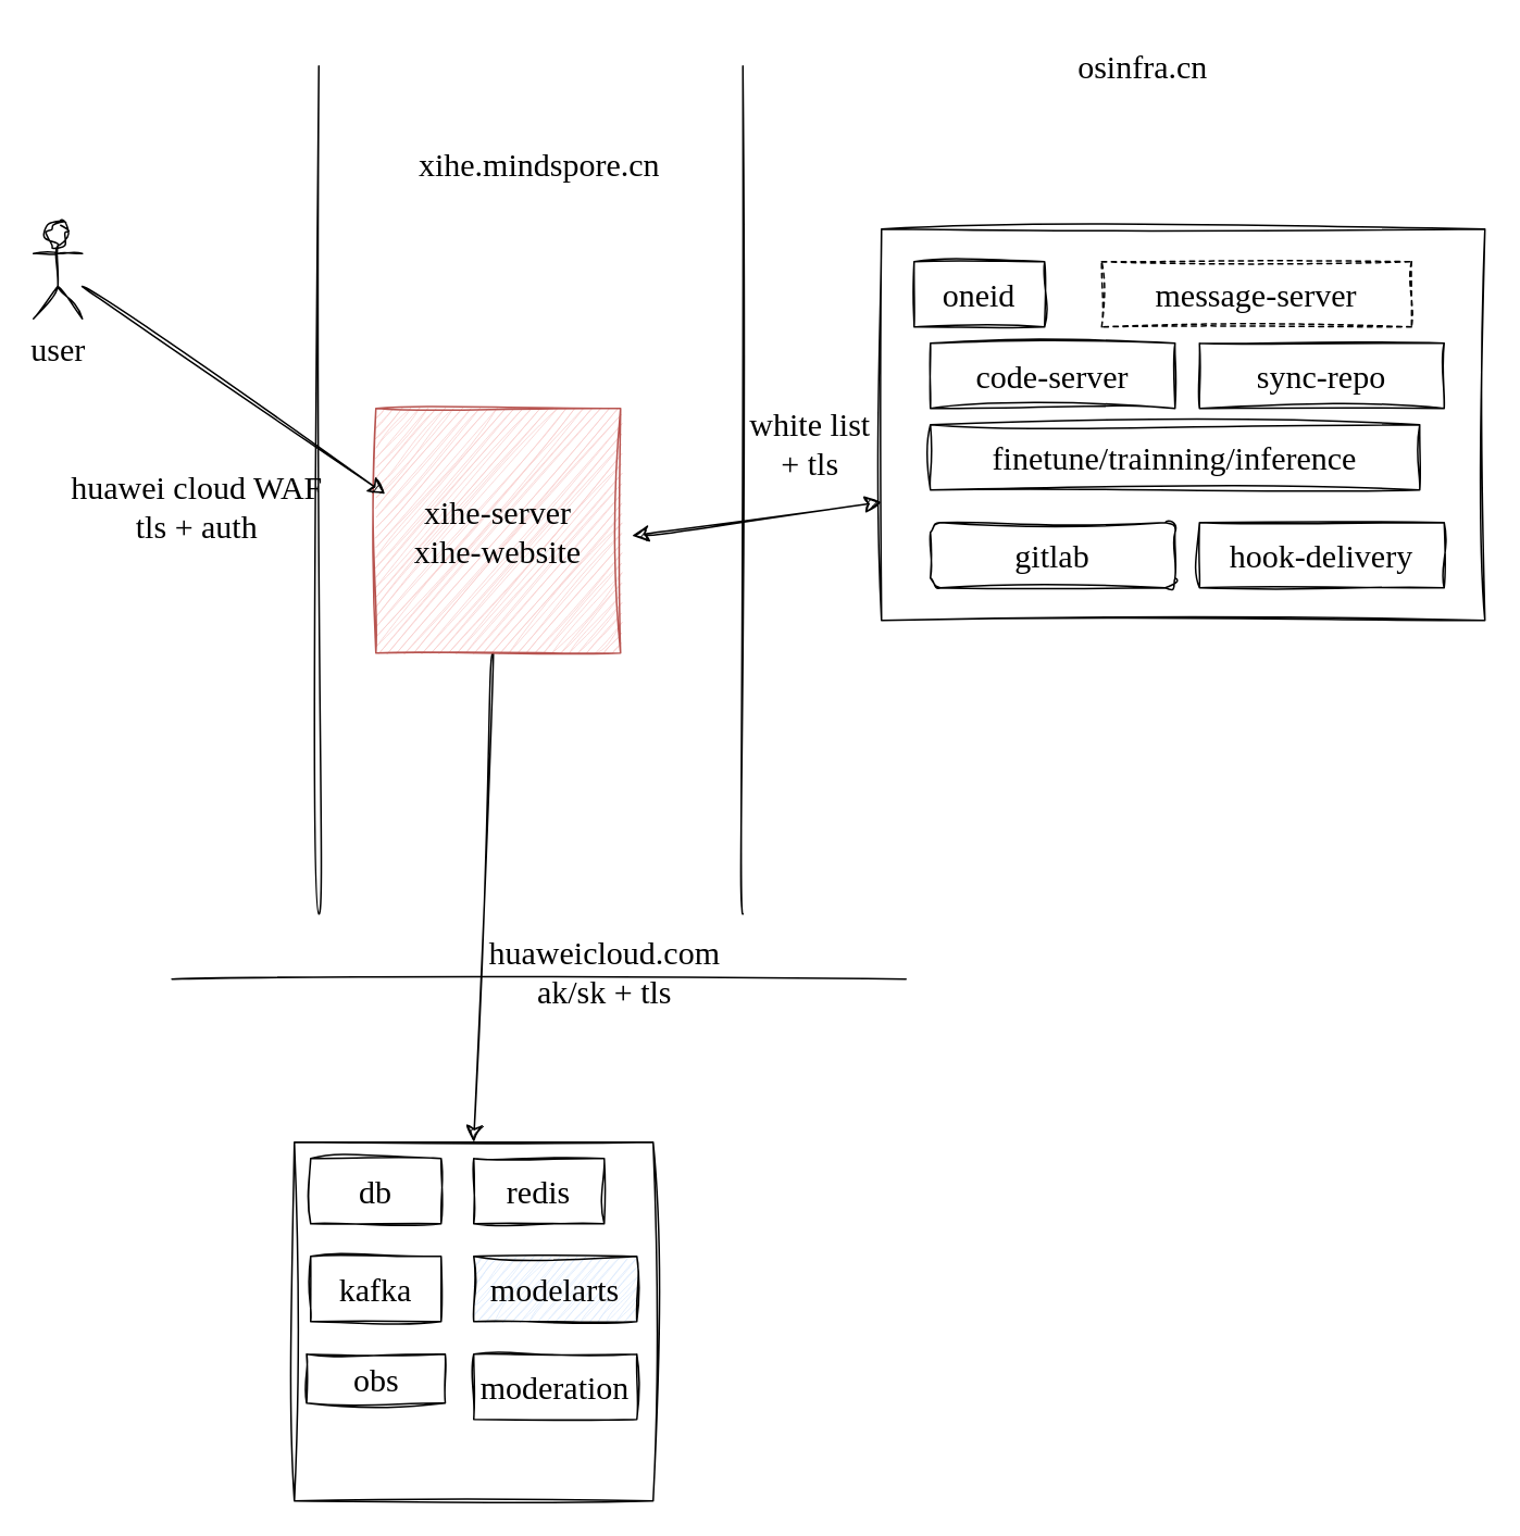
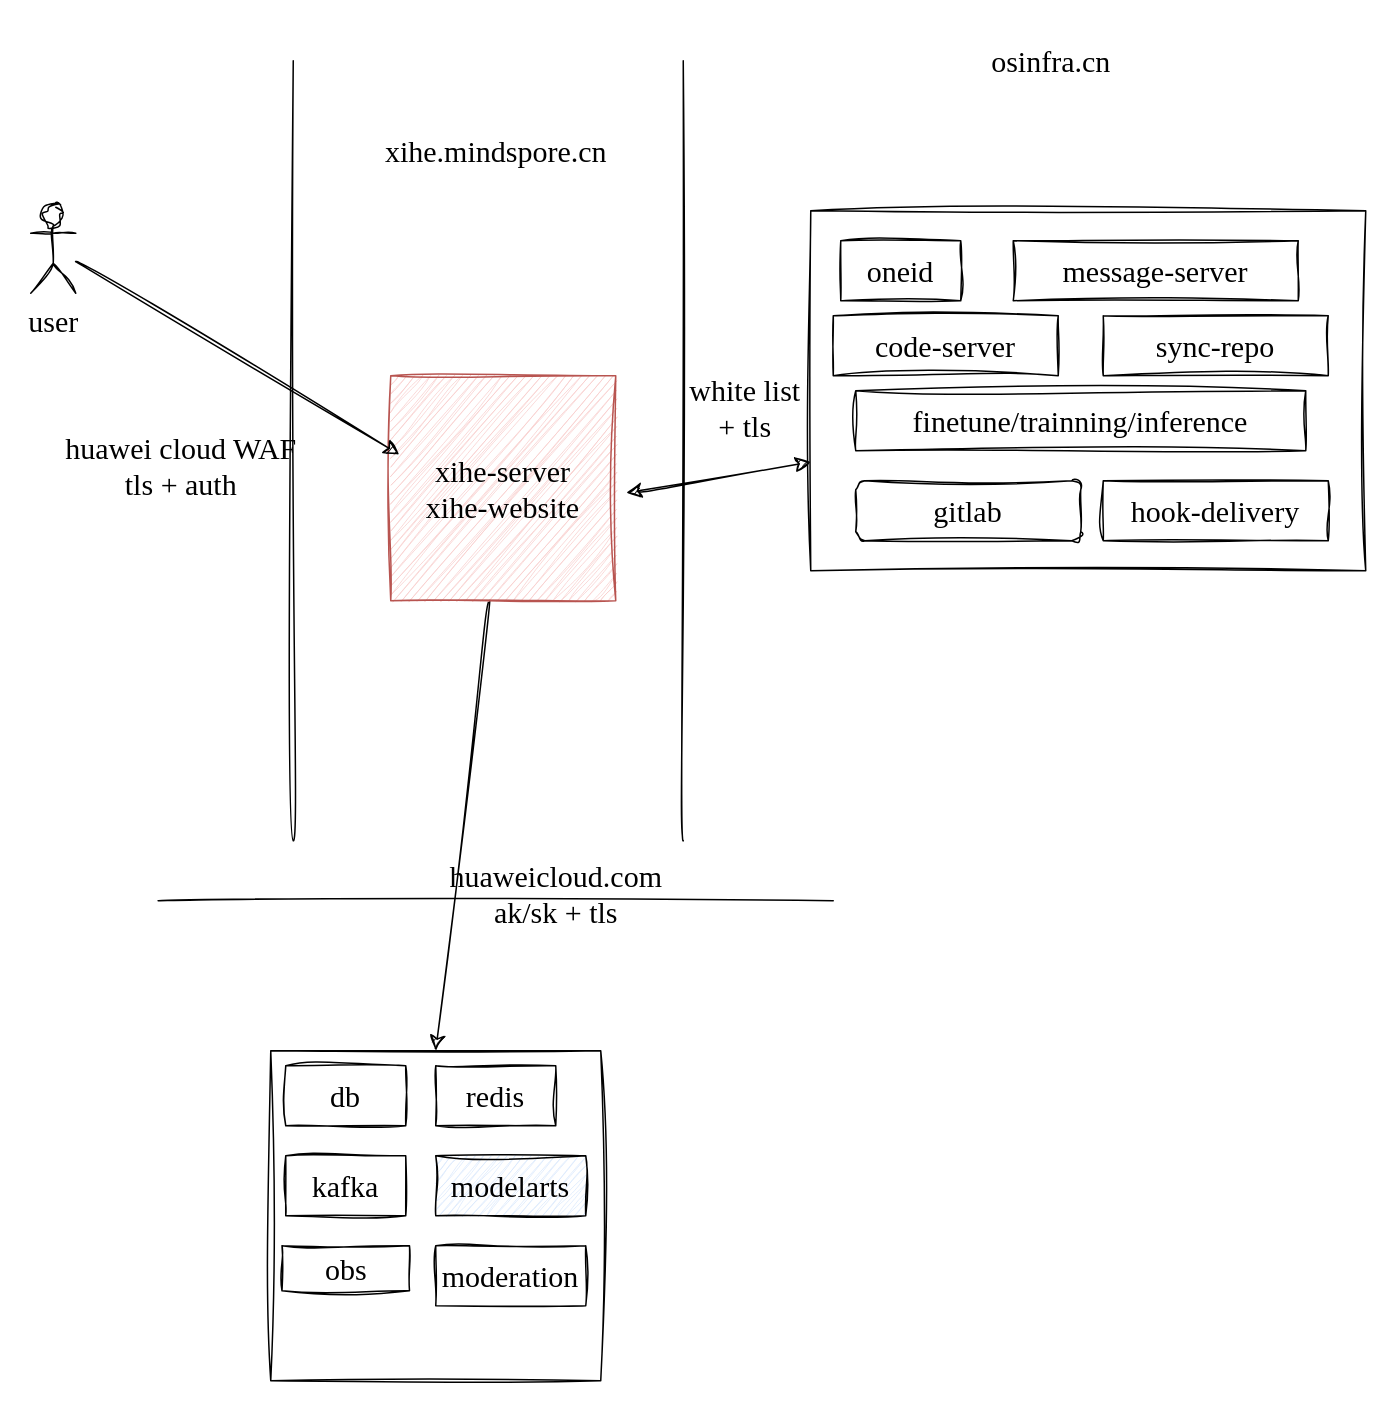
  <mxCell id="0" />
  <mxCell id="1" parent="0" />
  <mxCell id="2" value="" style="rounded=0;whiteSpace=wrap;html=1;sketch=1;hachureGap=4;jiggle=2;curveFitting=1;fontFamily=Architects Daughter;fontSource=https%3A%2F%2Ffonts.googleapis.com%2Fcss%3Ffamily%3DArchitects%2BDaughter;fontSize=20;" parent="1" vertex="1"><mxGeometry x="540" y="140" width="370" height="240" as="geometry" /></mxCell>
  <mxCell id="3" style="edgeStyle=none;curved=1;rounded=0;sketch=1;hachureGap=4;jiggle=2;curveFitting=1;orthogonalLoop=1;jettySize=auto;html=1;entryX=0;entryY=0.5;entryDx=0;entryDy=0;fontFamily=Architects Daughter;fontSource=https%3A%2F%2Ffonts.googleapis.com%2Fcss%3Ffamily%3DArchitects%2BDaughter;fontSize=16;startSize=8;endSize=8;startArrow=classic;startFill=1;exitX=1.047;exitY=0.52;exitDx=0;exitDy=0;exitPerimeter=0;" parent="1" source="5" edge="1"><mxGeometry relative="1" as="geometry"><mxPoint x="540" y="307.5" as="targetPoint" /><mxPoint x="435" y="323.542" as="sourcePoint" /></mxGeometry></mxCell>
  <mxCell id="4" style="edgeStyle=none;curved=1;rounded=0;sketch=1;hachureGap=4;jiggle=2;curveFitting=1;orthogonalLoop=1;jettySize=auto;html=1;entryX=0.5;entryY=0;entryDx=0;entryDy=0;fontFamily=Architects Daughter;fontSource=https%3A%2F%2Ffonts.googleapis.com%2Fcss%3Ffamily%3DArchitects%2BDaughter;fontSize=16;startSize=8;endSize=8;" edge="1" parent="1" source="5" target="17"><mxGeometry relative="1" as="geometry" /></mxCell>
- <mxCell id="5" value="xihe-server&lt;br&gt;xihe-website" style="whiteSpace=wrap;html=1;aspect=fixed;sketch=1;hachureGap=4;jiggle=2;curveFitting=1;fontFamily=Architects Daughter;fontSource=https%3A%2F%2Ffonts.googleapis.com%2Fcss%3Ffamily%3DArchitects%2BDaughter;fontSize=20;fillColor=#f8cecc;strokeColor=#b85450;" parent="1" vertex="1"><mxGeometry x="230" y="250" width="150" height="150" as="geometry" /></mxCell>
+ <mxCell id="5" value="xihe-server&lt;br&gt;xihe-website" style="whiteSpace=wrap;html=1;aspect=fixed;sketch=1;hachureGap=4;jiggle=2;curveFitting=1;fontFamily=Architects Daughter;fontSource=https%3A%2F%2Ffonts.googleapis.com%2Fcss%3Ffamily%3DArchitects%2BDaughter;fontSize=20;fillColor=#f8cecc;strokeColor=#b85450;" parent="1" vertex="1"><mxGeometry x="260" y="250" width="150" height="150" as="geometry" /></mxCell>
  <mxCell id="6" value="" style="endArrow=none;html=1;rounded=0;sketch=1;hachureGap=4;jiggle=2;curveFitting=1;fontFamily=Architects Daughter;fontSource=https%3A%2F%2Ffonts.googleapis.com%2Fcss%3Ffamily%3DArchitects%2BDaughter;fontSize=16;startSize=8;endSize=8;curved=1;" parent="1" edge="1"><mxGeometry width="50" height="50" relative="1" as="geometry"><mxPoint x="195" y="560" as="sourcePoint" /><mxPoint x="195" y="40" as="targetPoint" /></mxGeometry></mxCell>
  <mxCell id="7" value="huawei cloud WAF&lt;br&gt;tls + auth" style="text;html=1;align=center;verticalAlign=middle;resizable=0;points=[];autosize=1;strokeColor=none;fillColor=none;fontSize=20;fontFamily=Architects Daughter;" parent="1" vertex="1"><mxGeometry x="25" y="280" width="190" height="60" as="geometry" /></mxCell>
  <mxCell id="8" value="user" style="shape=umlActor;verticalLabelPosition=bottom;verticalAlign=top;html=1;outlineConnect=0;sketch=1;hachureGap=4;jiggle=2;curveFitting=1;fontFamily=Architects Daughter;fontSource=https%3A%2F%2Ffonts.googleapis.com%2Fcss%3Ffamily%3DArchitects%2BDaughter;fontSize=20;" parent="1" vertex="1"><mxGeometry x="20" y="135" width="30" height="60" as="geometry" /></mxCell>
  <mxCell id="9" value="" style="endArrow=none;html=1;rounded=0;sketch=1;hachureGap=4;jiggle=2;curveFitting=1;fontFamily=Architects Daughter;fontSource=https%3A%2F%2Ffonts.googleapis.com%2Fcss%3Ffamily%3DArchitects%2BDaughter;fontSize=16;startSize=8;endSize=8;curved=1;" parent="1" edge="1"><mxGeometry width="50" height="50" relative="1" as="geometry"><mxPoint x="455" y="560" as="sourcePoint" /><mxPoint x="455" y="40" as="targetPoint" /></mxGeometry></mxCell>
  <mxCell id="10" value="white list&lt;br&gt;+ tls" style="edgeLabel;html=1;align=center;verticalAlign=middle;resizable=0;points=[];fontSize=20;fontFamily=Architects Daughter;" parent="9" vertex="1" connectable="0"><mxGeometry x="-0.065" y="1" relative="1" as="geometry"><mxPoint x="41" y="-47" as="offset" /></mxGeometry></mxCell>
  <mxCell id="11" value="xihe.mindspore.cn" style="text;html=1;align=center;verticalAlign=middle;resizable=0;points=[];autosize=1;strokeColor=none;fillColor=none;fontSize=20;fontFamily=Architects Daughter;" parent="1" vertex="1"><mxGeometry x="240" y="80" width="180" height="40" as="geometry" /></mxCell>
  <mxCell id="12" value="osinfra.cn" style="text;html=1;align=center;verticalAlign=middle;resizable=0;points=[];autosize=1;strokeColor=none;fillColor=none;fontSize=20;fontFamily=Architects Daughter;" parent="1" vertex="1"><mxGeometry x="640" y="20" width="120" height="40" as="geometry" /></mxCell>
  <mxCell id="13" style="edgeStyle=none;curved=1;rounded=0;sketch=1;hachureGap=4;jiggle=2;curveFitting=1;orthogonalLoop=1;jettySize=auto;html=1;entryX=0.038;entryY=0.35;entryDx=0;entryDy=0;entryPerimeter=0;fontFamily=Architects Daughter;fontSource=https%3A%2F%2Ffonts.googleapis.com%2Fcss%3Ffamily%3DArchitects%2BDaughter;fontSize=16;startSize=8;endSize=8;" parent="1" source="8" target="5" edge="1"><mxGeometry relative="1" as="geometry" /></mxCell>
  <mxCell id="14" value="oneid" style="rounded=0;whiteSpace=wrap;html=1;sketch=1;hachureGap=4;jiggle=2;curveFitting=1;fontFamily=Architects Daughter;fontSource=https%3A%2F%2Ffonts.googleapis.com%2Fcss%3Ffamily%3DArchitects%2BDaughter;fontSize=20;" parent="1" vertex="1"><mxGeometry x="560" y="160" width="80" height="40" as="geometry" /></mxCell>
  <mxCell id="15" value="finetune/trainning/inference" style="rounded=0;whiteSpace=wrap;html=1;sketch=1;hachureGap=4;jiggle=2;curveFitting=1;fontFamily=Architects Daughter;fontSource=https%3A%2F%2Ffonts.googleapis.com%2Fcss%3Ffamily%3DArchitects%2BDaughter;fontSize=20;" parent="1" vertex="1"><mxGeometry x="570" y="260" width="300" height="40" as="geometry" /></mxCell>
  <mxCell id="16" value="" style="endArrow=none;html=1;rounded=0;sketch=1;hachureGap=4;jiggle=2;curveFitting=1;fontFamily=Architects Daughter;fontSource=https%3A%2F%2Ffonts.googleapis.com%2Fcss%3Ffamily%3DArchitects%2BDaughter;fontSize=16;startSize=8;endSize=8;curved=1;" parent="1" edge="1"><mxGeometry width="50" height="50" relative="1" as="geometry"><mxPoint x="105" y="600" as="sourcePoint" /><mxPoint x="555" y="600" as="targetPoint" /></mxGeometry></mxCell>
  <mxCell id="17" value="" style="whiteSpace=wrap;html=1;aspect=fixed;sketch=1;hachureGap=4;jiggle=2;curveFitting=1;fontFamily=Architects Daughter;fontSource=https%3A%2F%2Ffonts.googleapis.com%2Fcss%3Ffamily%3DArchitects%2BDaughter;fontSize=20;" parent="1" vertex="1"><mxGeometry x="180" y="700" width="220" height="220" as="geometry" /></mxCell>
  <mxCell id="18" value="db" style="rounded=0;whiteSpace=wrap;html=1;sketch=1;hachureGap=4;jiggle=2;curveFitting=1;fontFamily=Architects Daughter;fontSource=https%3A%2F%2Ffonts.googleapis.com%2Fcss%3Ffamily%3DArchitects%2BDaughter;fontSize=20;" parent="1" vertex="1"><mxGeometry x="190" y="710" width="80" height="40" as="geometry" /></mxCell>
  <mxCell id="19" value="redis" style="rounded=0;whiteSpace=wrap;html=1;sketch=1;hachureGap=4;jiggle=2;curveFitting=1;fontFamily=Architects Daughter;fontSource=https%3A%2F%2Ffonts.googleapis.com%2Fcss%3Ffamily%3DArchitects%2BDaughter;fontSize=20;" parent="1" vertex="1"><mxGeometry x="290" y="710" width="80" height="40" as="geometry" /></mxCell>
  <mxCell id="20" value="kafka" style="rounded=0;whiteSpace=wrap;html=1;sketch=1;hachureGap=4;jiggle=2;curveFitting=1;fontFamily=Architects Daughter;fontSource=https%3A%2F%2Ffonts.googleapis.com%2Fcss%3Ffamily%3DArchitects%2BDaughter;fontSize=20;" parent="1" vertex="1"><mxGeometry x="190" y="770" width="80" height="40" as="geometry" /></mxCell>
  <mxCell id="21" value="obs" style="rounded=0;whiteSpace=wrap;html=1;sketch=1;hachureGap=4;jiggle=2;curveFitting=1;fontFamily=Architects Daughter;fontSource=https%3A%2F%2Ffonts.googleapis.com%2Fcss%3Ffamily%3DArchitects%2BDaughter;fontSize=20;" parent="1" vertex="1"><mxGeometry x="187.5" y="830" width="85" height="30" as="geometry" /></mxCell>
  <mxCell id="22" value="huaweicloud.com&lt;br&gt;ak/sk + tls" style="text;html=1;align=center;verticalAlign=middle;resizable=0;points=[];autosize=1;strokeColor=none;fillColor=none;fontSize=20;fontFamily=Architects Daughter;" parent="1" vertex="1"><mxGeometry x="285" y="565" width="170" height="60" as="geometry" /></mxCell>
- <mxCell id="23" value="code-server" style="rounded=0;whiteSpace=wrap;html=1;sketch=1;hachureGap=4;jiggle=2;curveFitting=1;fontFamily=Architects Daughter;fontSource=https%3A%2F%2Ffonts.googleapis.com%2Fcss%3Ffamily%3DArchitects%2BDaughter;fontSize=20;" parent="1" vertex="1"><mxGeometry x="570" y="210" width="150" height="40" as="geometry" /></mxCell>
+ <mxCell id="23" value="code-server" style="rounded=0;whiteSpace=wrap;html=1;sketch=1;hachureGap=4;jiggle=2;curveFitting=1;fontFamily=Architects Daughter;fontSource=https%3A%2F%2Ffonts.googleapis.com%2Fcss%3Ffamily%3DArchitects%2BDaughter;fontSize=20;" parent="1" vertex="1"><mxGeometry x="555" y="210" width="150" height="40" as="geometry" /></mxCell>
  <mxCell id="24" value="gitlab" style="whiteSpace=wrap;html=1;sketch=1;hachureGap=4;jiggle=2;curveFitting=1;fontFamily=Architects Daughter;fontSource=https%3A%2F%2Ffonts.googleapis.com%2Fcss%3Ffamily%3DArchitects%2BDaughter;fontSize=20;rounded=1;" parent="1" vertex="1"><mxGeometry x="570" y="320" width="150" height="40" as="geometry" /></mxCell>
- <mxCell id="25" value="message-server" style="rounded=0;whiteSpace=wrap;html=1;sketch=1;hachureGap=4;jiggle=2;curveFitting=1;fontFamily=Architects Daughter;fontSource=https%3A%2F%2Ffonts.googleapis.com%2Fcss%3Ffamily%3DArchitects%2BDaughter;fontSize=20;dashed=1;" vertex="1" parent="1"><mxGeometry x="675" y="160" width="190" height="40" as="geometry" /></mxCell>
+ <mxCell id="25" value="message-server" style="rounded=0;whiteSpace=wrap;html=1;sketch=1;hachureGap=4;jiggle=2;curveFitting=1;fontFamily=Architects Daughter;fontSource=https%3A%2F%2Ffonts.googleapis.com%2Fcss%3Ffamily%3DArchitects%2BDaughter;fontSize=20;" vertex="1" parent="1"><mxGeometry x="675" y="160" width="190" height="40" as="geometry" /></mxCell>
  <mxCell id="26" value="sync-repo" style="rounded=0;whiteSpace=wrap;html=1;sketch=1;hachureGap=4;jiggle=2;curveFitting=1;fontFamily=Architects Daughter;fontSource=https%3A%2F%2Ffonts.googleapis.com%2Fcss%3Ffamily%3DArchitects%2BDaughter;fontSize=20;" vertex="1" parent="1"><mxGeometry x="735" y="210" width="150" height="40" as="geometry" /></mxCell>
  <mxCell id="27" value="hook-delivery" style="rounded=0;whiteSpace=wrap;html=1;sketch=1;hachureGap=4;jiggle=2;curveFitting=1;fontFamily=Architects Daughter;fontSource=https%3A%2F%2Ffonts.googleapis.com%2Fcss%3Ffamily%3DArchitects%2BDaughter;fontSize=20;" vertex="1" parent="1"><mxGeometry x="735" y="320" width="150" height="40" as="geometry" /></mxCell>
  <mxCell id="28" value="moderation" style="rounded=0;whiteSpace=wrap;html=1;sketch=1;hachureGap=4;jiggle=2;curveFitting=1;fontFamily=Architects Daughter;fontSource=https%3A%2F%2Ffonts.googleapis.com%2Fcss%3Ffamily%3DArchitects%2BDaughter;fontSize=20;" vertex="1" parent="1"><mxGeometry x="290" y="830" width="100" height="40" as="geometry" /></mxCell>
  <mxCell id="29" value="modelarts" style="rounded=0;whiteSpace=wrap;html=1;sketch=1;hachureGap=4;jiggle=2;curveFitting=1;fontFamily=Architects Daughter;fontSource=https%3A%2F%2Ffonts.googleapis.com%2Fcss%3Ffamily%3DArchitects%2BDaughter;fontSize=20;fillColor=#dae8fc;" vertex="1" parent="1"><mxGeometry x="290" y="770" width="100" height="40" as="geometry" /></mxCell>
